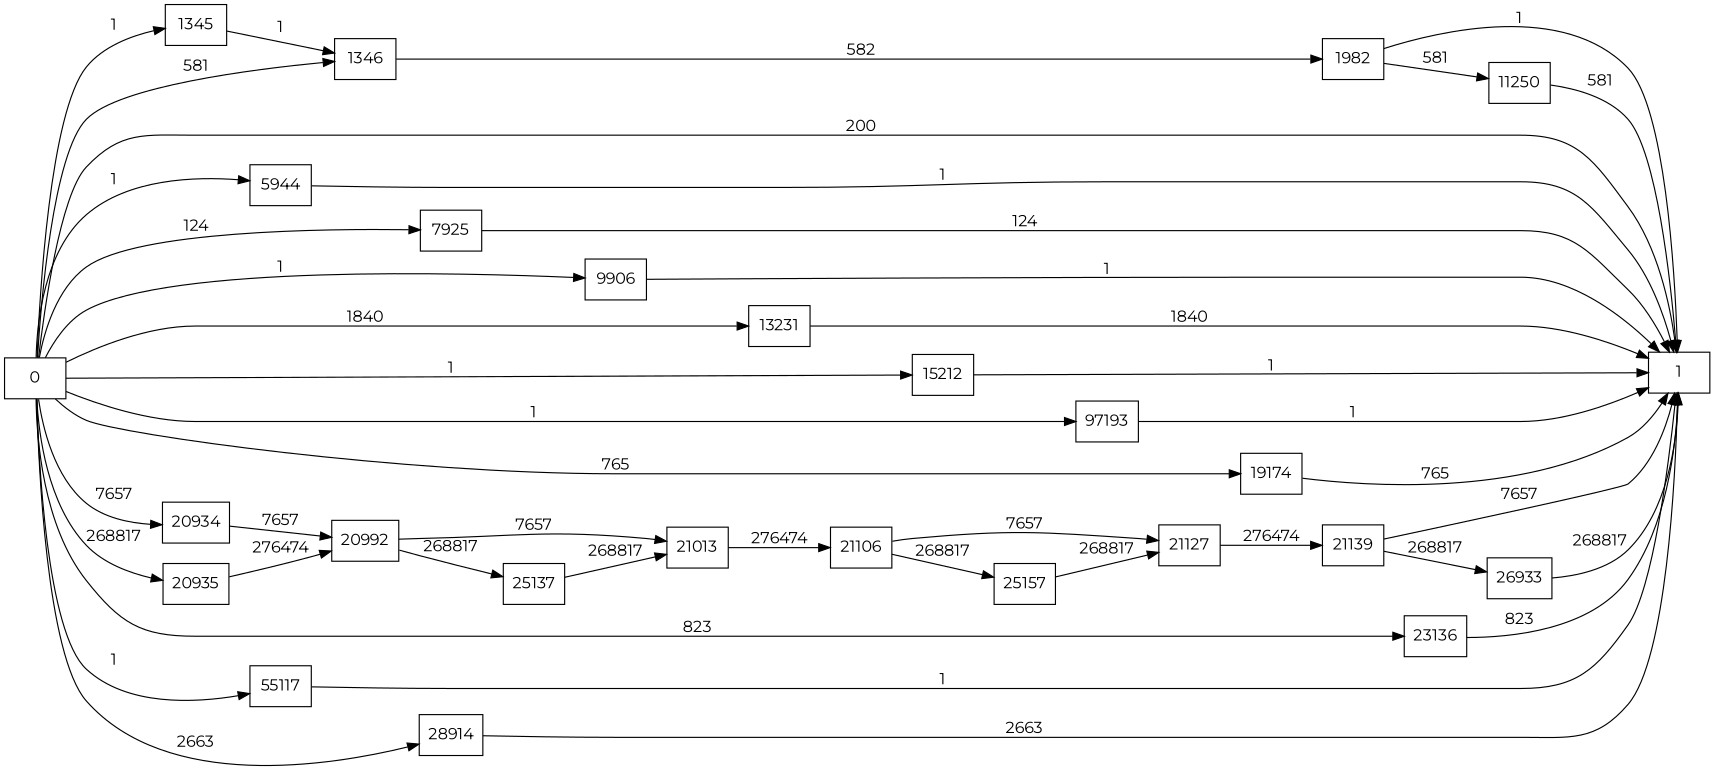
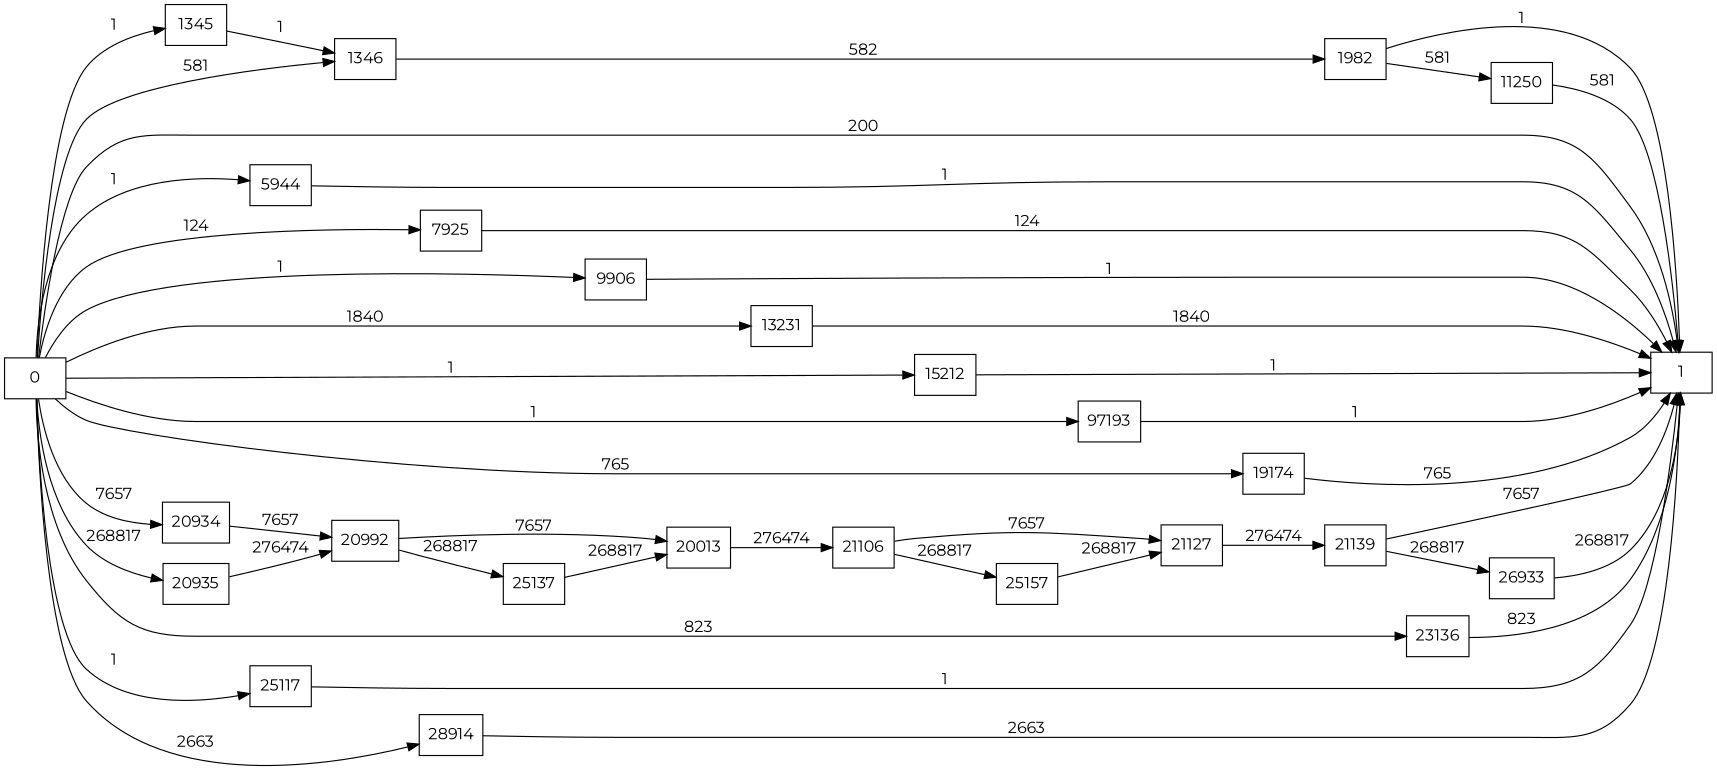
  digraph {
    fontname=Montserrat
    rankdir=LR
    node [fontname=Montserrat shape=rectangle]
    edge [fontname=Montserrat]
    1345
    1346
    1982
    1
    11250
    5944
    7925
    9906
    13231
    15212
    n11 [label=97193]
    19174
    20934
    20992
    20935
-   21013
+   21013 [label=20013]
    25137
    21106
    21127
    25157
    21139
    26933
    23136
-   25117 [label=55117]
+   25117
    28914
    0
    1345 -> 1346 [label=1]
    1346 -> 1982 [label=582]
    1982 -> 1 [label=1]
    1982 -> 11250 [label=581]
    11250 -> 1 [label=581]
    5944 -> 1 [label=1]
    7925 -> 1 [label=124]
    9906 -> 1 [label=1]
    13231 -> 1 [label=1840]
    15212 -> 1 [label=1]
    n11 -> 1 [label=1]
    19174 -> 1 [label=765]
    20934 -> 20992 [label=7657]
    20992 -> 21013 [label=7657]
    20992 -> 25137 [label=268817]
    20935 -> 20992 [label=276474]
    21013 -> 21106 [label=276474]
    25137 -> 21013 [label=268817]
    21106 -> 21127 [label=7657]
    21106 -> 25157 [label=268817]
    21127 -> 21139 [label=276474]
    25157 -> 21127 [label=268817]
    21139 -> 1 [label=7657]
    21139 -> 26933 [label=268817]
    26933 -> 1 [label=268817]
    23136 -> 1 [label=823]
    25117 -> 1 [label=1]
    28914 -> 1 [label=2663]
    0 -> 1345 [label=1]
    0 -> 1346 [label=581]
    0 -> 1 [label=200]
    0 -> 5944 [label=1]
    0 -> 7925 [label=124]
    0 -> 9906 [label=1]
    0 -> 13231 [label=1840]
    0 -> 15212 [label=1]
    0 -> n11 [label=1]
    0 -> 19174 [label=765]
    0 -> 20934 [label=7657]
    0 -> 20935 [label=268817]
    0 -> 23136 [label=823]
    0 -> 25117 [label=1]
    0 -> 28914 [label=2663]
  }
